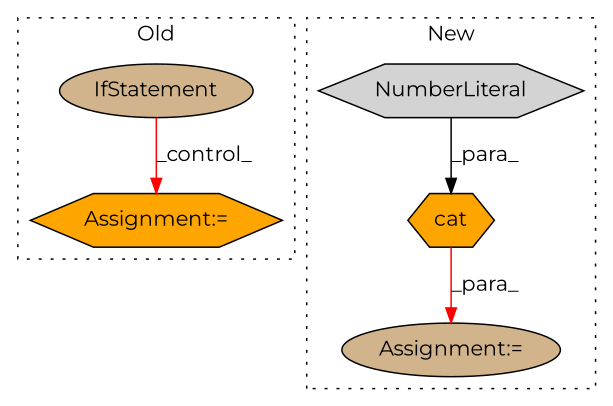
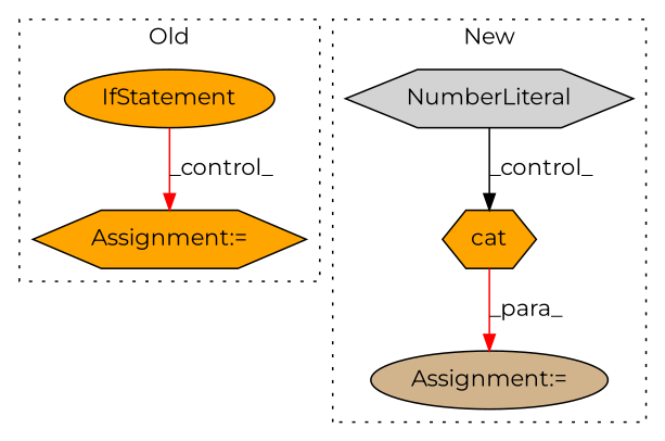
  digraph {
    fontname=Montserrat
    node [a=7 fillcolor=tan fontname=Montserrat l=1 shape=hexagon style=filled]
    edge [color=red fontname=Montserrat]
-   n1 [a=25 l="4,2" label=IfStatement s="26410,26436" shape=ellipse]
+   n1 [a=25 fillcolor=orange l="4,2" label=IfStatement s="26410,26436" shape=ellipse]
    n2 [fillcolor=orange label="Assignment:=" s=26619]
    n3 [a=32 fillcolor=orange l="4,1" label=cat s="12459,12473"]
    n4 [a=34 fillcolor=lightgrey label=NumberLiteral s=12472]
    n5 [label="Assignment:=" s=12637 shape=ellipse]
    subgraph cluster_1 {
      label=Old
      style=dotted
      n1
      n2
    }
    subgraph cluster_2 {
      label=New
      style=dotted
      n3
      n4
      n5
    }
    n1 -> n2 [label=_control_]
    n3 -> n5 [label=_para_]
-   n4 -> n3 [color=black label=_para_]
+   n4 -> n3 [color=black label=_control_]
  }
